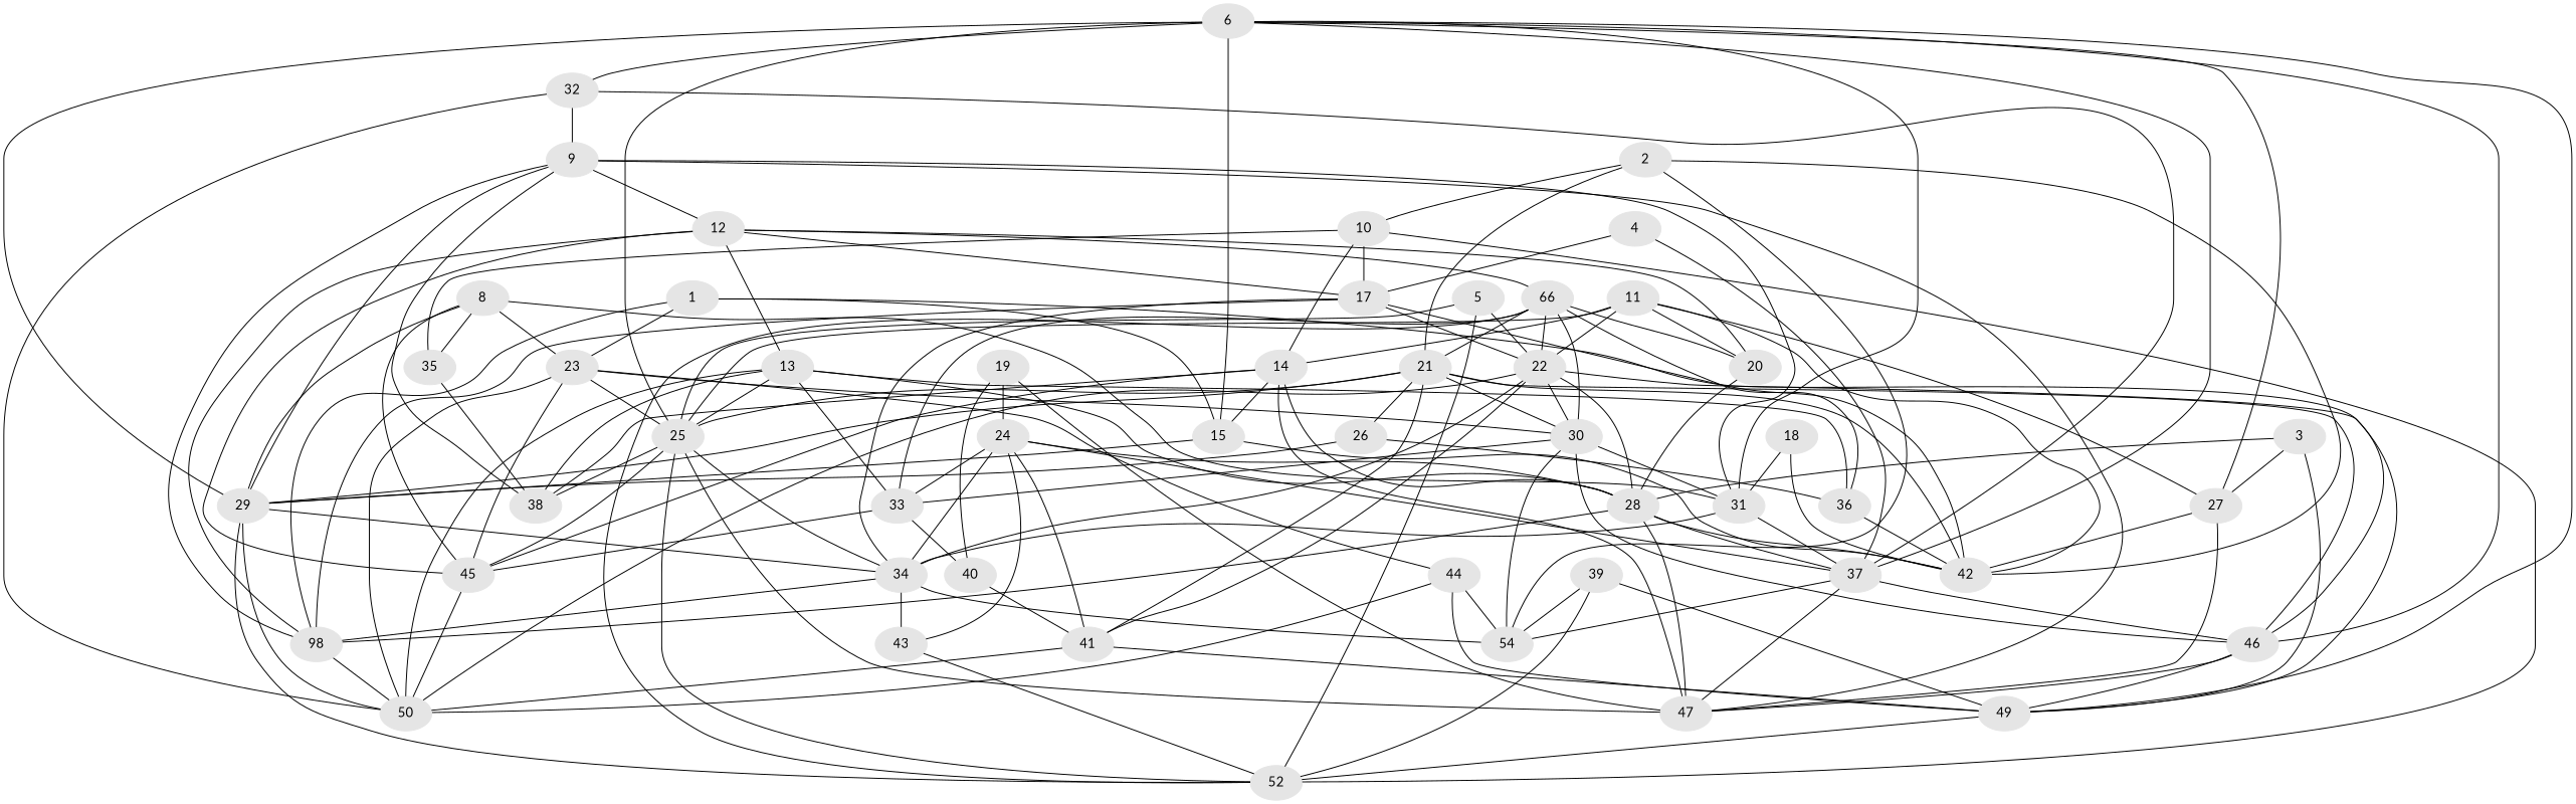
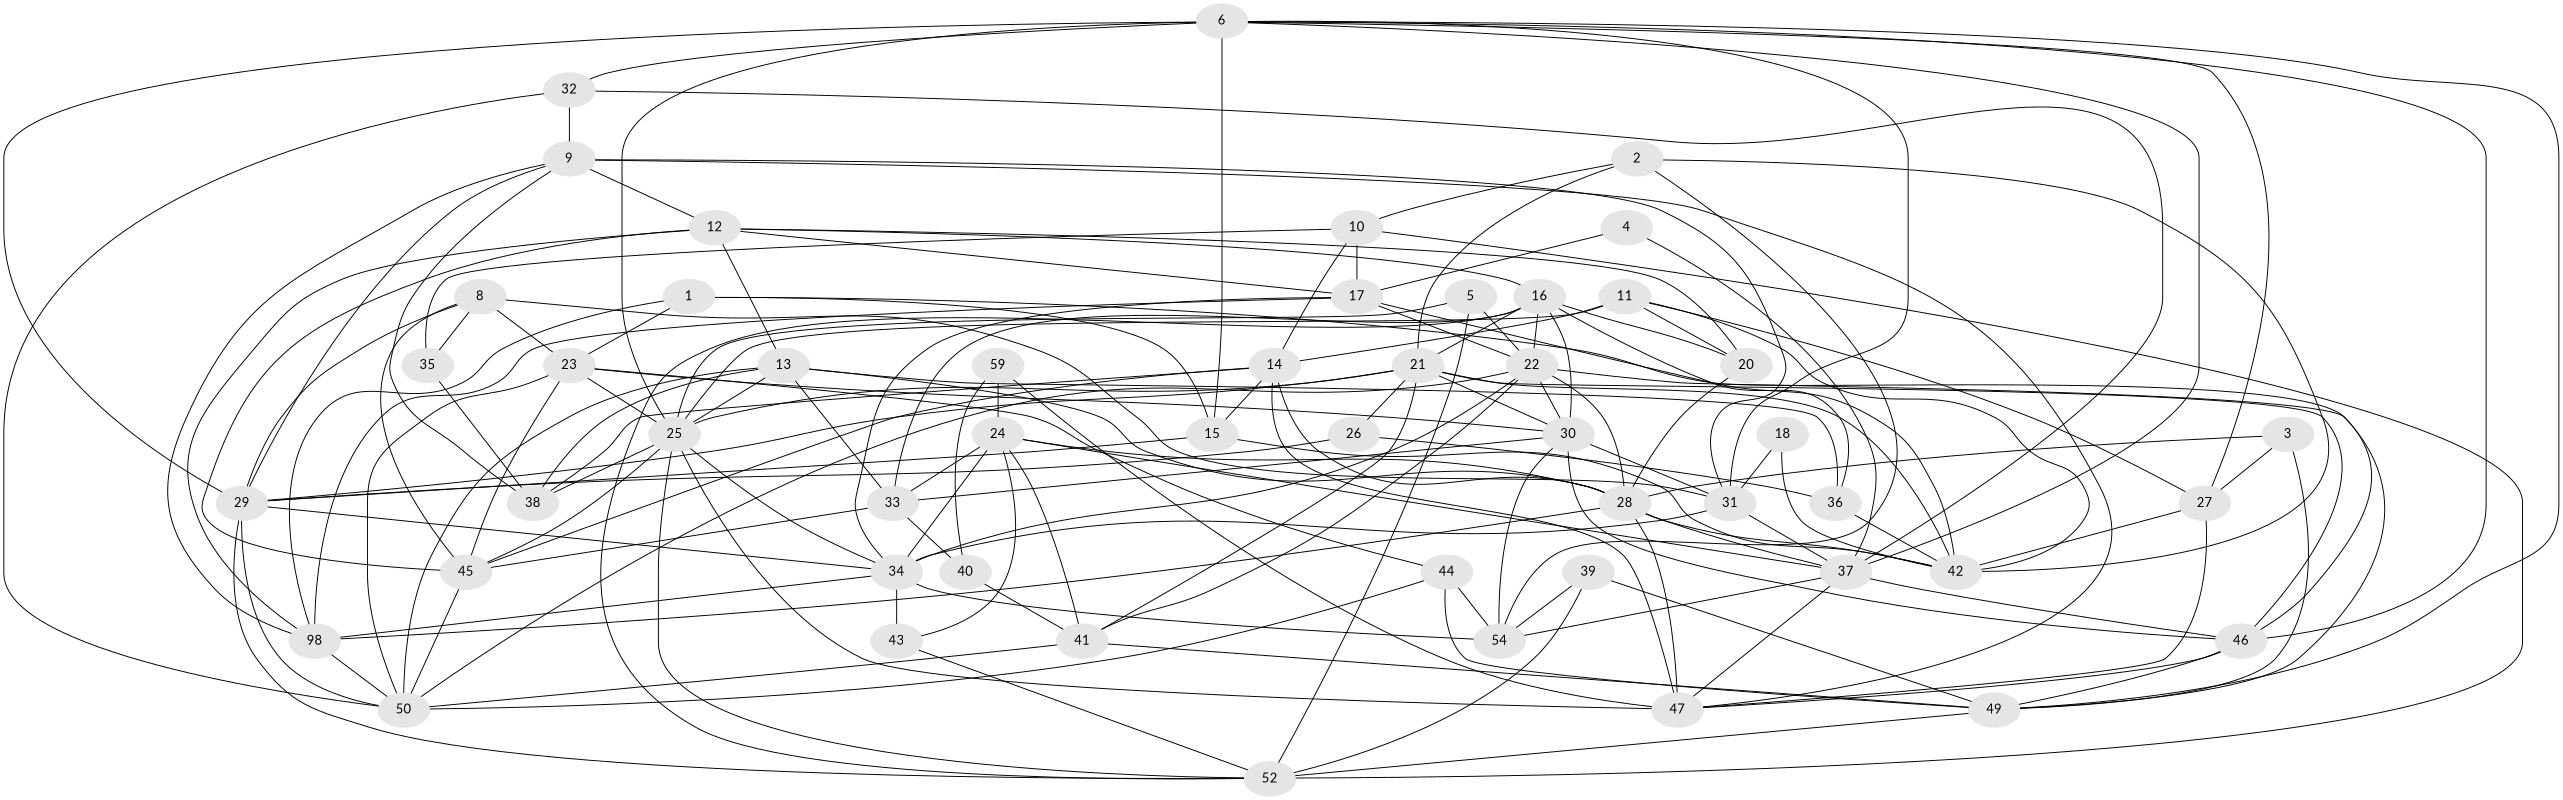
  graph {
    fontname=Lato
    node [color=gray90 fontname=Lato style=filled]
    edge [fontname=Lato weight=1.0]
    1
    15
    23
    46
    n5 [label=98]
    42
    29
    25
    45
    50
    30
    44
    49
    47
    2
    10
    21
    n18 [label=54]
    17
    52
    35
    14
    26
    41
    3
    27
    28
    37
    4
    22
    34
    5
    38
    6
    31
    32
    9
    12
    8
    20
    13
-   16 [label=66]
+   16
    11
    33
    36
    40
    43
    18
-   19
+   19 [label=59]
    24
    39
    1 -- 15
    1 -- 23
    1 -- 46
    1 -- n5
    15 -- 42
    15 -- 29
    23 -- 25
    23 -- 45
    23 -- 50
    23 -- 30
    23 -- 44 [weight=2.0]
    46 -- 49
    46 -- 47
    n5 -- 50
    29 -- 50
    29 -- 52
    29 -- 34 [weight=2.0]
    25 -- 45
    25 -- 47
    25 -- 52
    25 -- 34
    25 -- 38
    45 -- 50
    30 -- 46
    30 -- n18 [weight=2.0]
    30 -- 31
    30 -- 33
    44 -- 50
    44 -- 49
    44 -- n18
    49 -- 52
    2 -- 42
    2 -- 10
    2 -- 21
    2 -- n18
    10 -- 17
    10 -- 52
    10 -- 35
    10 -- 14
    21 -- 46
    21 -- 42
    21 -- 29
    21 -- 25
    21 -- 30
    21 -- 26
    21 -- 41
    17 -- n5
    17 -- 42
    17 -- 22
    17 -- 34
    35 -- 38
    14 -- 15
    14 -- 45
    14 -- 47
    14 -- 28
    14 -- 38
    26 -- 29
    26 -- 36
    41 -- 50
    41 -- 49
    3 -- 49
    3 -- 27
    3 -- 28
    27 -- 42
    27 -- 47
    28 -- n5
    28 -- 42
    28 -- 47 [weight=2.0]
    28 -- 37
    37 -- 46 [weight=2.0]
    37 -- 47
    37 -- n18
    4 -- 17
    4 -- 37
    22 -- 50
    22 -- 30
    22 -- 49
    22 -- 41
    22 -- 28 [weight=2.0]
    22 -- 34
    34 -- n5
    34 -- n18 [weight=2.0]
    34 -- 43 [weight=3.0]
    5 -- 25
    5 -- 52
    5 -- 22
    6 -- 15 [weight=2.0]
    6 -- 46
    6 -- 29 [weight=2.0]
    6 -- 25
    6 -- 49
    6 -- 27
    6 -- 37
    6 -- 31
    6 -- 32 [weight=2.0]
    31 -- 37
    31 -- 34
    32 -- 50
    32 -- 37
    32 -- 9
    9 -- n5
    9 -- 29
    9 -- 47
    9 -- 38
    9 -- 31
    9 -- 12
    12 -- n5
    12 -- 45 [weight=2.0]
    12 -- 17
    12 -- 20
    12 -- 13
    12 -- 16
    8 -- 23
    8 -- 29
    8 -- 45
    8 -- 35
    8 -- 31
    20 -- 28
    13 -- 25
    13 -- 50
    13 -- 28
    13 -- 38 [weight=2.0]
    13 -- 33
    13 -- 36
    16 -- 30
    16 -- 21
    16 -- 52
    16 -- 22
    16 -- 20
    16 -- 33
    16 -- 36
    11 -- 42
    11 -- 25
    11 -- 14
    11 -- 27
-   11 -- 22
    11 -- 20
    33 -- 45
    33 -- 40
    36 -- 42 [weight=2.0]
    40 -- 41
    43 -- 52
    18 -- 42
    18 -- 31
    19 -- 47
    19 -- 40
    19 -- 24
    24 -- 41
    24 -- 28 [weight=2.0]
    24 -- 37
    24 -- 34
    24 -- 33
    24 -- 43
    39 -- 49
    39 -- n18
    39 -- 52
  }
